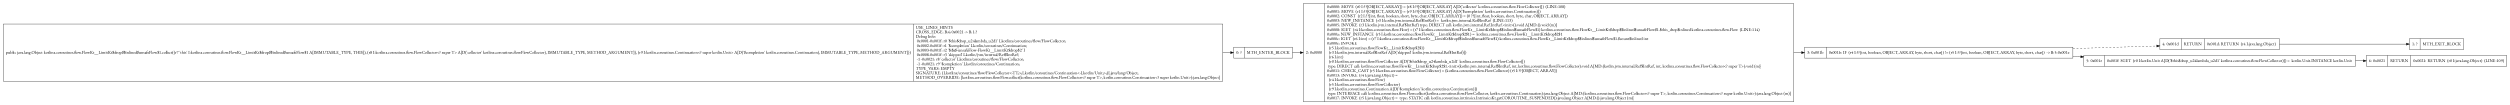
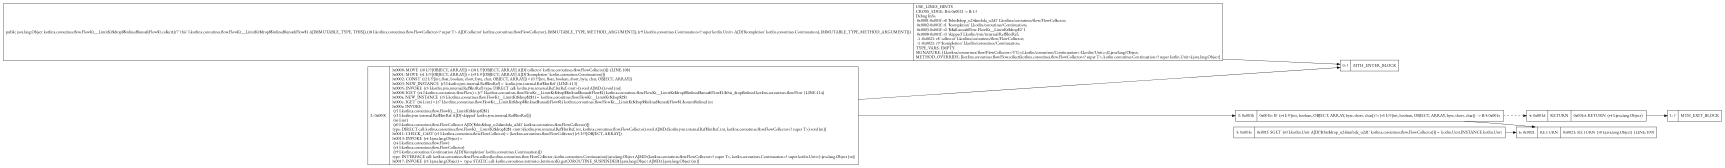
  digraph {
    fontname="EB Garamond"
    rankdir=LR
    node [fontname="EB Garamond" shape=record]
    edge [fontname="EB Garamond"]
    n1 [label="{0\:\ ?|MTH_ENTER_BLOCK\l}"]
    n2 [label="{2\:\ 0x0000|0x0000: MOVE  (r0 I:??[OBJECT, ARRAY]) = (r8 I:??[OBJECT, ARRAY] A[D('collector' kotlinx.coroutines.flow.FlowCollector)])  (LINE:108)\l0x0001: MOVE  (r1 I:??[OBJECT, ARRAY]) = (r9 I:??[OBJECT, ARRAY] A[D('$completion' kotlin.coroutines.Continuation)]) \l0x0002: CONST  (r2 I:??[int, float, boolean, short, byte, char, OBJECT, ARRAY]) = (0 ??[int, float, boolean, short, byte, char, OBJECT, ARRAY]) \l0x0003: NEW_INSTANCE  (r3 I:kotlin.jvm.internal.Ref$IntRef) =  kotlin.jvm.internal.Ref$IntRef  (LINE:113)\l0x0005: INVOKE  (r3 I:kotlin.jvm.internal.Ref$IntRef) type: DIRECT call: kotlin.jvm.internal.Ref.IntRef.\<init\>():void A[MD:():void (m)]\l0x0008: IGET  (r4 I:kotlinx.coroutines.flow.Flow) = (r7 I:kotlinx.coroutines.flow.FlowKt__LimitKt$drop$$inlined$unsafeFlow$1) kotlinx.coroutines.flow.FlowKt__LimitKt$drop$$inlined$unsafeFlow$1.$this_drop$inlined kotlinx.coroutines.flow.Flow  (LINE:114)\l0x000a: NEW_INSTANCE  (r5 I:kotlinx.coroutines.flow.FlowKt__LimitKt$drop$2$1) =  kotlinx.coroutines.flow.FlowKt__LimitKt$drop$2$1 \l0x000c: IGET  (r6 I:int) = (r7 I:kotlinx.coroutines.flow.FlowKt__LimitKt$drop$$inlined$unsafeFlow$1) kotlinx.coroutines.flow.FlowKt__LimitKt$drop$$inlined$unsafeFlow$1.$count$inlined int \l0x000e: INVOKE  \l  (r5 I:kotlinx.coroutines.flow.FlowKt__LimitKt$drop$2$1)\l  (r3 I:kotlin.jvm.internal.Ref$IntRef A[D('skipped' kotlin.jvm.internal.Ref$IntRef)])\l  (r6 I:int)\l  (r0 I:kotlinx.coroutines.flow.FlowCollector A[D('$this$drop_u24lambda_u2d1' kotlinx.coroutines.flow.FlowCollector)])\l type: DIRECT call: kotlinx.coroutines.flow.FlowKt__LimitKt$drop$2$1.\<init\>(kotlin.jvm.internal.Ref$IntRef, int, kotlinx.coroutines.flow.FlowCollector):void A[MD:(kotlin.jvm.internal.Ref$IntRef, int, kotlinx.coroutines.flow.FlowCollector\<? super T\>):void (m)]\l0x0011: CHECK_CAST (r5 I:kotlinx.coroutines.flow.FlowCollector) = (kotlinx.coroutines.flow.FlowCollector) (r5 I:??[OBJECT, ARRAY]) \l0x0013: INVOKE  (r4 I:java.lang.Object) = \l  (r4 I:kotlinx.coroutines.flow.Flow)\l  (r5 I:kotlinx.coroutines.flow.FlowCollector)\l  (r9 I:kotlin.coroutines.Continuation A[D('$completion' kotlin.coroutines.Continuation)])\l type: INTERFACE call: kotlinx.coroutines.flow.Flow.collect(kotlinx.coroutines.flow.FlowCollector, kotlin.coroutines.Continuation):java.lang.Object A[MD:(kotlinx.coroutines.flow.FlowCollector\<? super T\>, kotlin.coroutines.Continuation\<? super kotlin.Unit\>):java.lang.Object (m)]\l0x0017: INVOKE  (r5 I:java.lang.Object) =  type: STATIC call: kotlin.coroutines.intrinsics.IntrinsicsKt.getCOROUTINE_SUSPENDED():java.lang.Object A[MD:():java.lang.Object (m)]\l}"]
    n3 [label="{3\:\ 0x001b|0x001b: IF  (r4 I:??[int, boolean, OBJECT, ARRAY, byte, short, char]) != (r5 I:??[int, boolean, OBJECT, ARRAY, byte, short, char])  \-\> B:5:0x001e \l}"]
    n4 [label="{4\:\ 0x001d|RETURN\l|0x001d: RETURN  (r4 I:java.lang.Object) \l}"]
    n5 [label="{5\:\ 0x001e|0x001f: SGET  (r0 I:kotlin.Unit A[D('$this$drop_u24lambda_u2d1' kotlinx.coroutines.flow.FlowCollector)]) =  kotlin.Unit.INSTANCE kotlin.Unit \l}"]
    n6 [label="{1\:\ ?|MTH_EXIT_BLOCK\l}"]
    n7 [label="{6\:\ 0x0021|RETURN\l|0x0021: RETURN  (r0 I:java.lang.Object)  (LINE:109)\l}"]
    n8 [label="{public java.lang.Object kotlinx.coroutines.flow.FlowKt__LimitKt$drop$$inlined$unsafeFlow$1.collect((r7 'this' I:kotlinx.coroutines.flow.FlowKt__LimitKt$drop$$inlined$unsafeFlow$1 A[IMMUTABLE_TYPE, THIS]), (r8 I:kotlinx.coroutines.flow.FlowCollector\<? super T\> A[D('collector' kotlinx.coroutines.flow.FlowCollector), IMMUTABLE_TYPE, METHOD_ARGUMENT]), (r9 I:kotlin.coroutines.Continuation\<? super kotlin.Unit\> A[D('$completion' kotlin.coroutines.Continuation), IMMUTABLE_TYPE, METHOD_ARGUMENT]))  | USE_LINES_HINTS\lCROSS_EDGE: B:6:0x0021 \-\> B:1:?\lDebug Info:\l  0x0001\-0x001f: r0 '$this$drop_u24lambda_u2d1' Lkotlinx\/coroutines\/flow\/FlowCollector;\l  0x0002\-0x001f: r1 '$completion' Lkotlin\/coroutines\/Continuation;\l  0x0003\-0x001f: r2 '$i$a$\-unsafeFlow\-FlowKt__LimitKt$drop$2' I\l  0x0008\-0x001f: r3 'skipped' Lkotlin\/jvm\/internal\/Ref$IntRef;\l  \-1 \-0x0021: r8 'collector' Lkotlinx\/coroutines\/flow\/FlowCollector;\l  \-1 \-0x0021: r9 '$completion' Lkotlin\/coroutines\/Continuation;\lTYPE_VARS: EMPTY\lSIGNATURE: (Lkotlinx\/coroutines\/flow\/FlowCollector\<\-TT;\>;Lkotlin\/coroutines\/Continuation\<\-Lkotlin\/Unit;\>;)Ljava\/lang\/Object;\lMETHOD_OVERRIDE: [kotlinx.coroutines.flow.Flow.collect(kotlinx.coroutines.flow.FlowCollector\<? super T\>, kotlin.coroutines.Continuation\<? super kotlin.Unit\>):java.lang.Object]\l}"]
-   n1 -> n2
+   n2 -> n1
    n2 -> n3
    n3 -> n4 [style=dashed]
-   n3 -> n5
+   n3 -> n7
    n4 -> n6
    n5 -> n7
    n8 -> n1
  }
